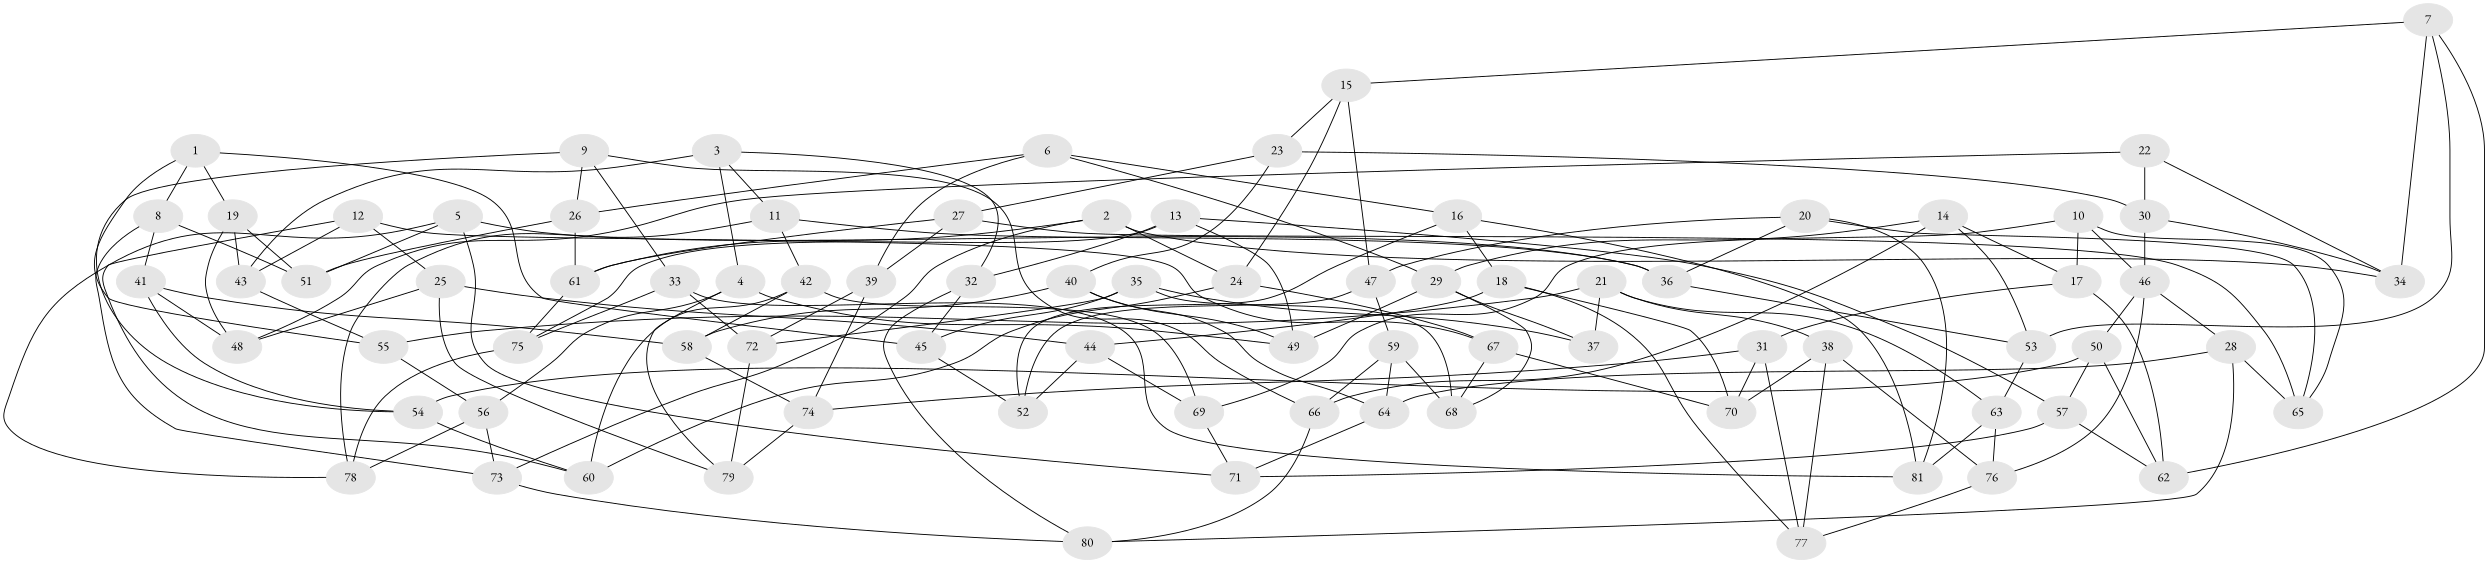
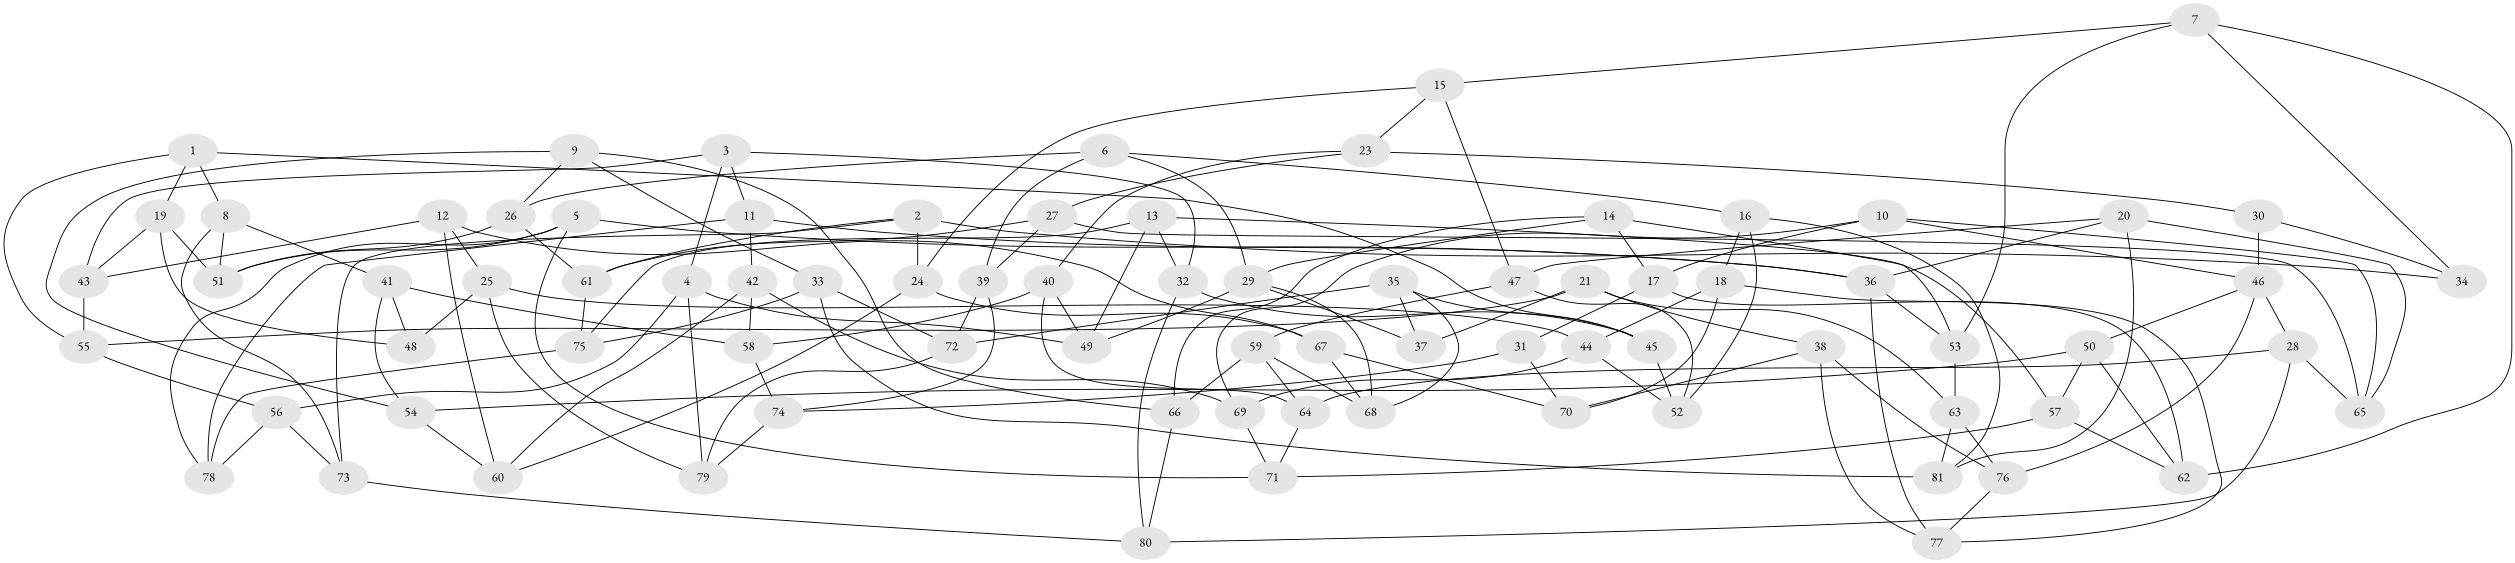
  graph {
    fontname="EB Garamond"
    node [color=gray90 fontname="EB Garamond" style=filled]
    edge [fontname="EB Garamond"]
    1
    8
    19
    45
    55
    73
    51
    41
    43
    48
    52
    56
    2
    24
    34
    61
    60
    67
    75
    80
    3
    4
    11
    32
    49
    79
    36
    78
    42
    5
    71
    53
    6
    16
    26
    29
    39
    18
    81
    37
    68
    74
    72
    7
    15
    62
    23
    47
    63
    54
    58
    9
    33
    66
    10
    17
    46
    65
    69
    31
    28
    76
    50
    12
    25
    44
    70
    13
    57
    14
    30
    27
    40
    59
    77
    20
    21
    38
-   22
    64
    35
    1 -- 8
    1 -- 19
    1 -- 45
    1 -- 55
    8 -- 73
    8 -- 51
    8 -- 41
    19 -- 51
    19 -- 43
    19 -- 48
    45 -- 52
    55 -- 56
    73 -- 80
    41 -- 48
    41 -- 54
    41 -- 58
    43 -- 55
    56 -- 73
    56 -- 78
    2 -- 73
    2 -- 24
    2 -- 34
    2 -- 61
    24 -- 60
    24 -- 67
    61 -- 75
    67 -- 68
    67 -- 70
    75 -- 78
    3 -- 43
    3 -- 4
    3 -- 11
    3 -- 32
    4 -- 56
    4 -- 49
    4 -- 79
    11 -- 36
    11 -- 78
    11 -- 42
    32 -- 45
    32 -- 80
    36 -- 53
    42 -- 60
    42 -- 58
    42 -- 69
    5 -- 51
    5 -- 36
    5 -- 78
    5 -- 71
    53 -- 63
    6 -- 16
    6 -- 26
    6 -- 29
    6 -- 39
    16 -- 52
    16 -- 18
    16 -- 81
    26 -- 51
    26 -- 61
    29 -- 49
    29 -- 37
    29 -- 68
    39 -- 74
    39 -- 72
    18 -- 44
    18 -- 70
    18 -- 77
    74 -- 79
    72 -- 79
    7 -- 34
    7 -- 53
    7 -- 15
    7 -- 62
    15 -- 24
    15 -- 23
    15 -- 47
    23 -- 30
    23 -- 27
    23 -- 40
    47 -- 52
    47 -- 59
    63 -- 81
    63 -- 76
    54 -- 60
    58 -- 74
    9 -- 26
    9 -- 54
    9 -- 33
    9 -- 66
    33 -- 75
    33 -- 81
    33 -- 72
    66 -- 80
    10 -- 17
    10 -- 46
    10 -- 65
    10 -- 69
    17 -- 62
    17 -- 31
    46 -- 28
    46 -- 76
    46 -- 50
    69 -- 71
    31 -- 74
    31 -- 70
-   31 -- 77
+   36 -- 77
    28 -- 80
    28 -- 65
    28 -- 64
    76 -- 77
    50 -- 62
    50 -- 54
    50 -- 57
    12 -- 43
    12 -- 60
    12 -- 67
    12 -- 25
    25 -- 48
    25 -- 79
    25 -- 44
    44 -- 52
    44 -- 69
    13 -- 75
    13 -- 32
    13 -- 49
    13 -- 57
    57 -- 71
    57 -- 62
    14 -- 53
    14 -- 29
    14 -- 66
    14 -- 17
    30 -- 34
    30 -- 46
    27 -- 61
    27 -- 39
    27 -- 65
    40 -- 49
    40 -- 58
    40 -- 64
    59 -- 68
    59 -- 66
    59 -- 64
    20 -- 36
    20 -- 81
    20 -- 47
    20 -- 65
    21 -- 55
    21 -- 37
    21 -- 63
    21 -- 38
    38 -- 76
    38 -- 70
    38 -- 77
-   22 -- 48
-   22 -- 34
-   22 -- 30
    64 -- 71
    35 -- 45
    35 -- 37
    35 -- 68
    35 -- 72
  }
